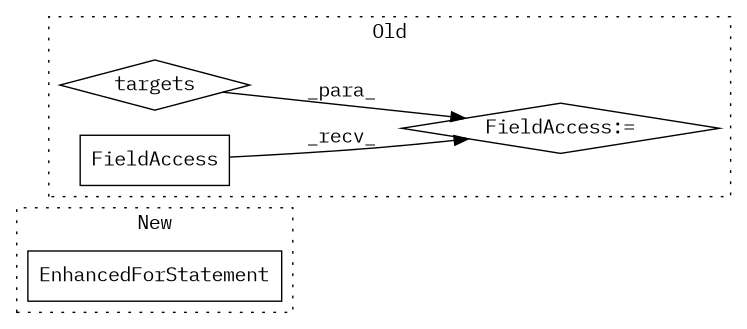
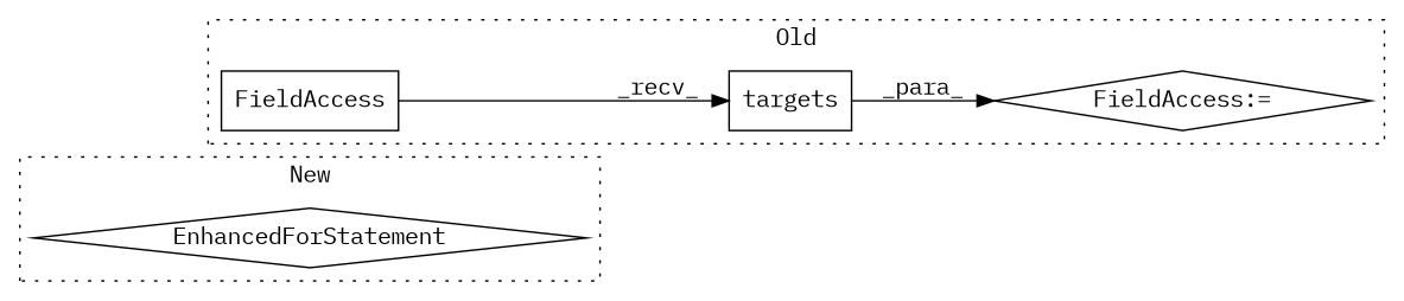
  digraph {
    fontname="IBM Plex Mono"
    rankdir=LR
    node [fontname="IBM Plex Mono" l="57,2" shape=box]
    edge [fontname="IBM Plex Mono"]
-   n1 [a=70 label=EnhancedForStatement s="5701,5793"]
-   n2 [a=32 l="8,1" label=targets s="2763,2788" shape=diamond]
+   n1 [a=70 label=EnhancedForStatement s="5701,5793" shape=diamond]
+   n2 [a=32 l="8,1" label=targets s="2763,2788"]
    n3 [a=7 label="FieldAccess:=" s="4639,4716" shape=diamond]
    n4 [a=22 l=12 label=FieldAccess s=2750]
    subgraph cluster_1 {
      label=New
      style=dotted
      n1
    }
    subgraph cluster_2 {
      label=Old
      style=dotted
      n2
      n3
      n4
    }
    n2 -> n3 [label=_para_]
-   n4 -> n3 [label=_recv_]
+   n4 -> n2 [label=_recv_]
  }
